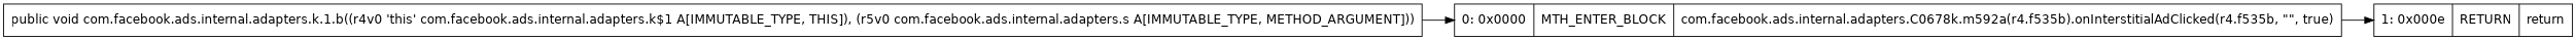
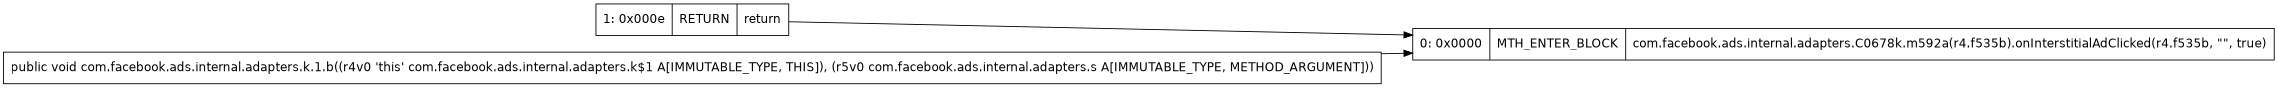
  digraph {
    rankdir=LR
    fontname="DejaVu Sans"
    node [shape=record fontname="DejaVu Sans"]
    edge [fontname="DejaVu Sans"]
    n1 [label="{0\:\ 0x0000|MTH_ENTER_BLOCK\l|com.facebook.ads.internal.adapters.C0678k.m592a(r4.f535b).onInterstitialAdClicked(r4.f535b, \"\", true)\l}"]
    n2 [label="{1\:\ 0x000e|RETURN\l|return\l}"]
    n3 [label="{public void com.facebook.ads.internal.adapters.k.1.b((r4v0 'this' com.facebook.ads.internal.adapters.k$1 A[IMMUTABLE_TYPE, THIS]), (r5v0 com.facebook.ads.internal.adapters.s A[IMMUTABLE_TYPE, METHOD_ARGUMENT])) }"]
-   n1 -> n2
+   n2 -> n1
    n3 -> n1
  }
